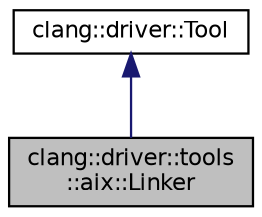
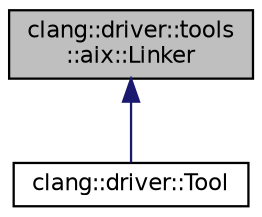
  digraph {
    node [color=black fontname=Helvetica fontsize=10 shape=record]
    n1 [fillcolor=grey75 fontcolor=black height=0.2 label="clang::driver::tools\l::aix::Linker" style=filled width=0.4]
    n2 [height=0.2 label="clang::driver::Tool" width=0.4]
-   n2 -> n1 [color=midnightblue dir=back fontname=Helvetica fontsize=10 labelfontname=Helvetica labelfontsize=10 style=solid]
+   n1 -> n2 [color=midnightblue dir=back fontname=Helvetica fontsize=10 labelfontname=Helvetica labelfontsize=10 style=solid]
  }
